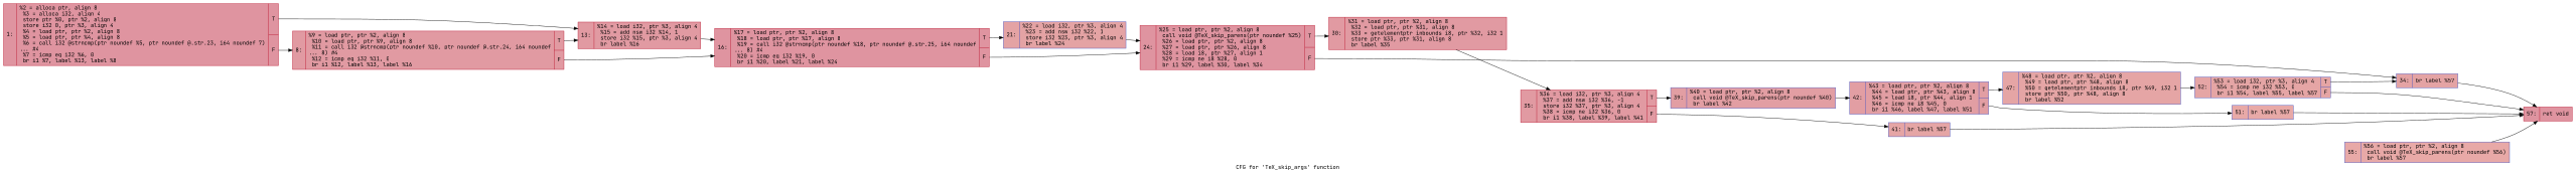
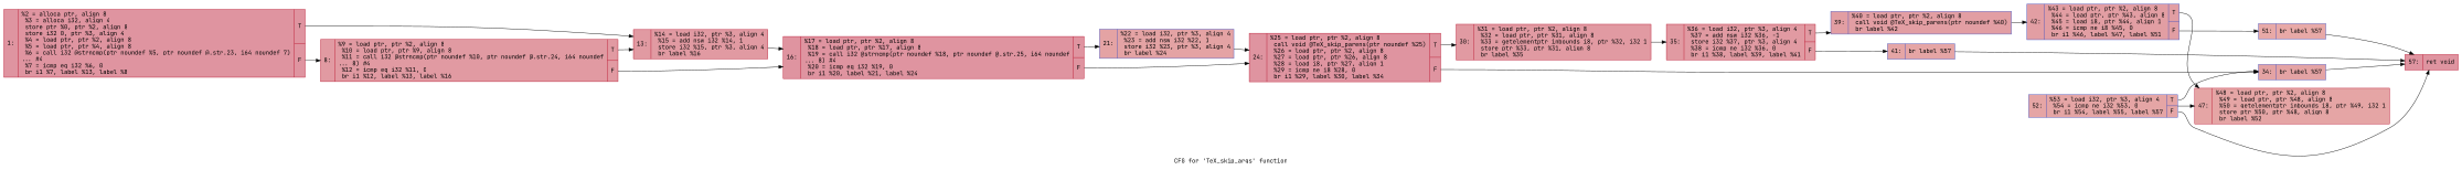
  digraph {
    fontname="JetBrains Mono"
    label="CFG for 'TeX_skip_args' function"
    rankdir=LR
    node [color="#3d50c3ff" fillcolor="#b70d2870" fontname="JetBrains Mono" shape=record style=filled]
    edge [fontname="JetBrains Mono"]
    n1 [color="#b70d28ff" label="{1:\l|  %2 = alloca ptr, align 8\l  %3 = alloca i32, align 4\l  store ptr %0, ptr %2, align 8\l  store i32 0, ptr %3, align 4\l  %4 = load ptr, ptr %2, align 8\l  %5 = load ptr, ptr %4, align 8\l  %6 = call i32 @strncmp(ptr noundef %5, ptr noundef @.str.23, i64 noundef 7)\l... #4\l  %7 = icmp eq i32 %6, 0\l  br i1 %7, label %13, label %8\l|{<s0>T|<s1>F}}"]
    n2 [color="#b70d28ff" fillcolor="#bb1b2c70" label="{13:\l|  %14 = load i32, ptr %3, align 4\l  %15 = add nsw i32 %14, 1\l  store i32 %15, ptr %3, align 4\l  br label %16\l}"]
    n3 [color="#b70d28ff" fillcolor="#bb1b2c70" label="{8:\l|  %9 = load ptr, ptr %2, align 8\l  %10 = load ptr, ptr %9, align 8\l  %11 = call i32 @strncmp(ptr noundef %10, ptr noundef @.str.24, i64 noundef\l... 8) #4\l  %12 = icmp eq i32 %11, 0\l  br i1 %12, label %13, label %16\l|{<s0>T|<s1>F}}"]
    n4 [color="#b70d28ff" label="{16:\l|  %17 = load ptr, ptr %2, align 8\l  %18 = load ptr, ptr %17, align 8\l  %19 = call i32 @strncmp(ptr noundef %18, ptr noundef @.str.25, i64 noundef\l... 8) #4\l  %20 = icmp eq i32 %19, 0\l  br i1 %20, label %21, label %24\l|{<s0>T|<s1>F}}"]
    n5 [fillcolor="#c32e3170" label="{21:\l|  %22 = load i32, ptr %3, align 4\l  %23 = add nsw i32 %22, 1\l  store i32 %23, ptr %3, align 4\l  br label %24\l}"]
    n6 [color="#b70d28ff" label="{24:\l|  %25 = load ptr, ptr %2, align 8\l  call void @TeX_skip_parens(ptr noundef %25)\l  %26 = load ptr, ptr %2, align 8\l  %27 = load ptr, ptr %26, align 8\l  %28 = load i8, ptr %27, align 1\l  %29 = icmp ne i8 %28, 0\l  br i1 %29, label %30, label %34\l|{<s0>T|<s1>F}}"]
    n7 [color="#b70d28ff" fillcolor="#bb1b2c70" label="{30:\l|  %31 = load ptr, ptr %2, align 8\l  %32 = load ptr, ptr %31, align 8\l  %33 = getelementptr inbounds i8, ptr %32, i32 1\l  store ptr %33, ptr %31, align 8\l  br label %35\l}"]
    n8 [fillcolor="#c32e3170" label="{34:\l|  br label %57\l}"]
    n9 [color="#b70d28ff" fillcolor="#bb1b2c70" label="{35:\l|  %36 = load i32, ptr %3, align 4\l  %37 = add nsw i32 %36, -1\l  store i32 %37, ptr %3, align 4\l  %38 = icmp ne i32 %36, 0\l  br i1 %38, label %39, label %41\l|{<s0>T|<s1>F}}"]
    n10 [color="#b70d28ff" label="{57:\l|  ret void\l}"]
    n11 [fillcolor="#be242e70" label="{39:\l|  %40 = load ptr, ptr %2, align 8\l  call void @TeX_skip_parens(ptr noundef %40)\l  br label %42\l}"]
    n12 [fillcolor="#c5333470" label="{41:\l|  br label %57\l}"]
    n13 [fillcolor="#be242e70" label="{42:\l|  %43 = load ptr, ptr %2, align 8\l  %44 = load ptr, ptr %43, align 8\l  %45 = load i8, ptr %44, align 1\l  %46 = icmp ne i8 %45, 0\l  br i1 %46, label %47, label %51\l|{<s0>T|<s1>F}}"]
-   n14 [fillcolor="#c5333470" label="{47:\l|  %48 = load ptr, ptr %2, align 8\l  %49 = load ptr, ptr %48, align 8\l  %50 = getelementptr inbounds i8, ptr %49, i32 1\l  store ptr %50, ptr %48, align 8\l  br label %52\l}"]
+   n14 [color="#b70d28ff" fillcolor="#c5333470" label="{47:\l|  %48 = load ptr, ptr %2, align 8\l  %49 = load ptr, ptr %48, align 8\l  %50 = getelementptr inbounds i8, ptr %49, i32 1\l  store ptr %50, ptr %48, align 8\l  br label %52\l}"]
    n15 [fillcolor="#ca3b3770" label="{51:\l|  br label %57\l}"]
    n16 [fillcolor="#c5333470" label="{52:\l|  %53 = load i32, ptr %3, align 4\l  %54 = icmp ne i32 %53, 0\l  br i1 %54, label %55, label %57\l|{<s0>T|<s1>F}}"]
-   n17 [fillcolor="#ca3b3770" label="{55:\l|  %56 = load ptr, ptr %2, align 8\l  call void @TeX_skip_parens(ptr noundef %56)\l  br label %57\l}"]
    n1 -> n2 [tailport=s0]
    n1 -> n3 [tailport=s1]
    n2 -> n4
    n3 -> n2 [tailport=s0]
    n3 -> n4 [tailport=s1]
    n4 -> n5 [tailport=s0]
    n4 -> n6 [tailport=s1]
    n5 -> n6
    n6 -> n7 [tailport=s0]
    n6 -> n8 [tailport=s1]
    n7 -> n9
    n8 -> n10
    n9 -> n11 [tailport=s0]
    n9 -> n12 [tailport=s1]
    n11 -> n13
    n12 -> n10
    n13 -> n14 [tailport=s0]
    n13 -> n15 [tailport=s1]
-   n14 -> n16
+   n16 -> n14
    n15 -> n10
    n16 -> n8 [tailport=s0]
    n16 -> n10 [tailport=s1]
-   n17 -> n10
  }
